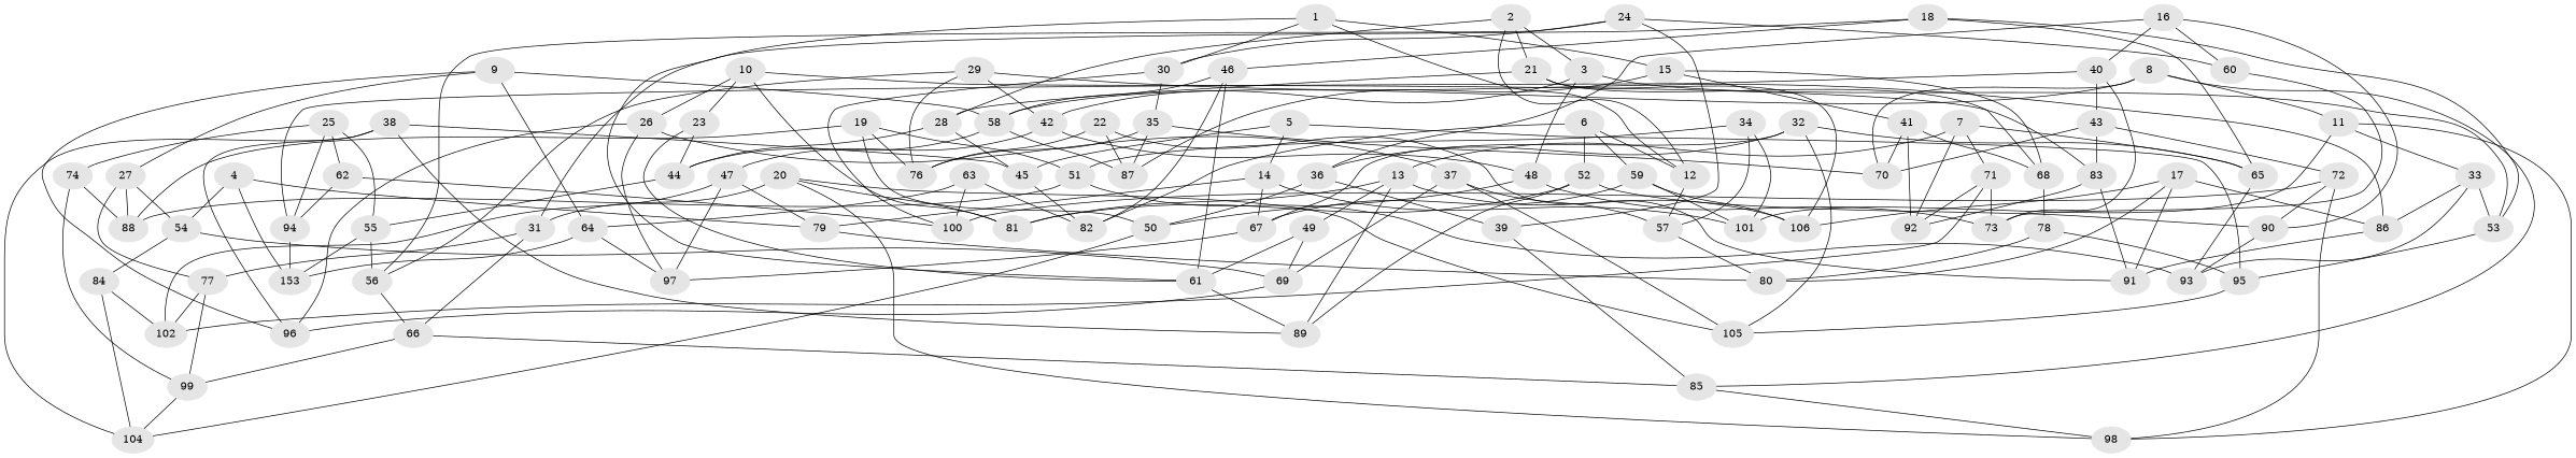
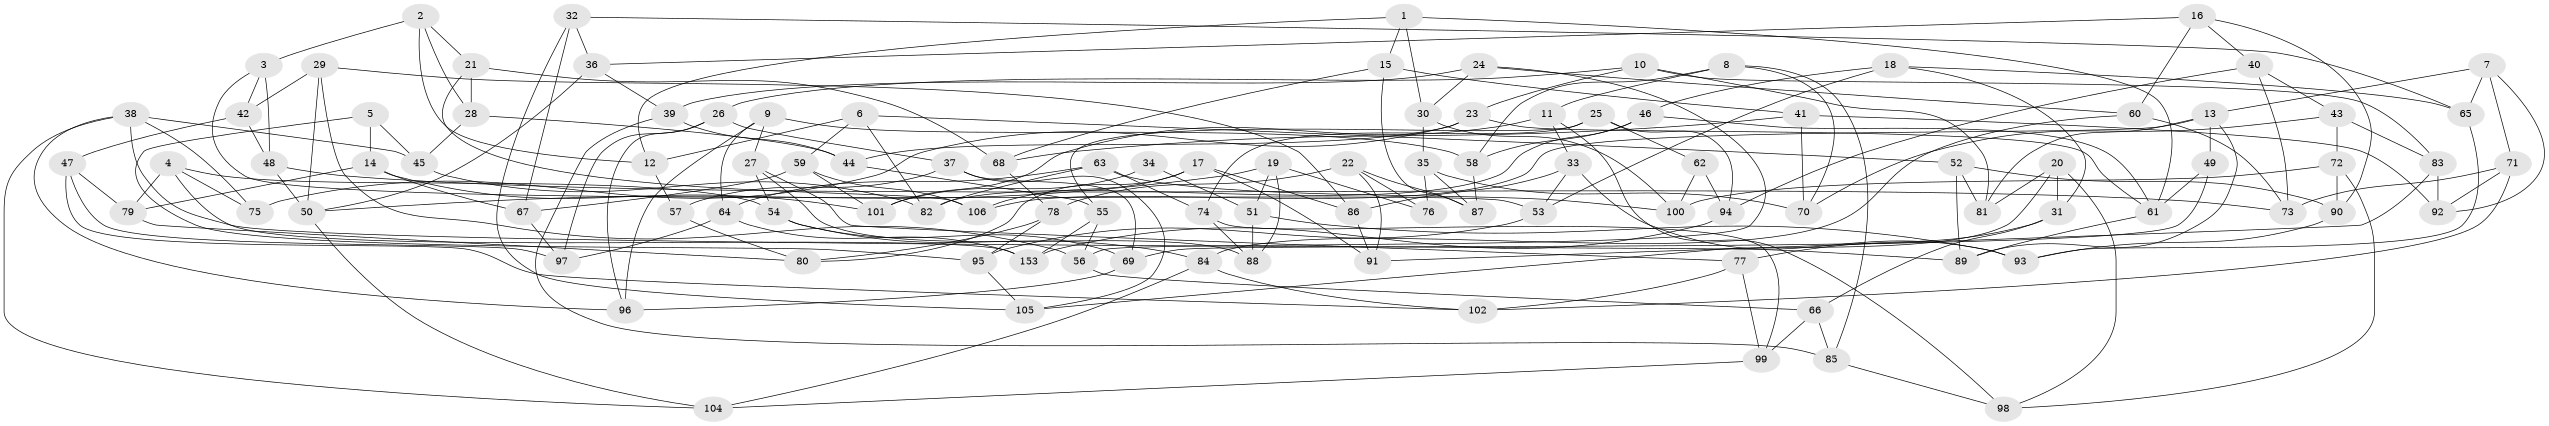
  graph {
    node [color=gray90 style=filled]
    1
    12
    15
    30
    61
    57
    41
    68
    87
    35
    100
    49
    69
    2
    3
    21
    28
    42
    48
    53
    106
    45
    44
    47
    50
    73
    95
    4
    54
+   75
    79
    n32 [label=153]
    84
    80
    5
    14
    101
    67
    82
    105
    6
    52
    59
    81
    89
    90
    7
    13
    65
    71
    92
    93
    102
    8
    11
    58
    70
    85
    33
    98
    9
    27
    64
    96
    88
    77
    97
    10
    23
    26
    83
    37
    91
    86
    78
    16
    36
    40
    60
    39
    94
    43
    17
    18
    31
    46
    66
    19
    51
    76
    104
    20
    22
    55
    24
    56
    25
    62
    74
    99
    29
    32
    34
    38
    72
    63
    1 -- 12
    1 -- 15
    1 -- 30
    1 -- 61
    12 -- 57
    15 -- 41
    15 -- 68
    15 -- 87
    30 -- 35
    30 -- 100
    61 -- 89
    57 -- 80
    41 -- 68
    41 -- 92
    41 -- 70
    68 -- 78
    35 -- 87
    35 -- 70
    35 -- 76
    49 -- 61
    49 -- 69
    69 -- 96
    2 -- 12
    2 -- 3
    2 -- 21
    2 -- 28
    3 -- 42
    3 -- 48
    3 -- 53
    21 -- 68
    21 -- 28
    21 -- 106
    28 -- 45
    28 -- 44
    42 -- 48
    42 -- 47
    48 -- 50
    48 -- 73
    53 -- 95
    45 -- 82
    44 -- 55
    47 -- 79
    47 -- 102
    47 -- 97
    50 -- 104
    95 -- 105
    4 -- 54
+   4 -- 75
    4 -- 79
    4 -- n32
    54 -- 69
    54 -- 84
    79 -- 80
    84 -- 102
    84 -- 104
    5 -- 45
    5 -- 95
    5 -- 14
    14 -- 79
    14 -- 101
    14 -- 67
    67 -- 97
    6 -- 12
    6 -- 82
    6 -- 52
    6 -- 59
    52 -- 81
    52 -- 89
    52 -- 90
    59 -- 106
    59 -- 101
    59 -- 67
    90 -- 93
    7 -- 13
    7 -- 65
    7 -- 71
    7 -- 92
    13 -- 49
    13 -- 106
    13 -- 81
    13 -- 89
    65 -- 93
    71 -- 73
    71 -- 92
    71 -- 102
    8 -- 11
    8 -- 58
    8 -- 70
    8 -- 85
    11 -- 101
    11 -- 33
    11 -- 98
    58 -- 87
    85 -- 98
    33 -- 53
    33 -- 93
    33 -- 86
    9 -- 58
    9 -- 27
    9 -- 64
    9 -- 96
    27 -- 54
    27 -- 88
    27 -- 77
    64 -- n32
    64 -- 97
    77 -- 102
    77 -- 99
    10 -- 81
    10 -- 23
    10 -- 26
    10 -- 83
    23 -- 61
    23 -- 44
+   23 -- 75
    26 -- 96
    26 -- 97
    26 -- 37
    83 -- 92
    83 -- 91
    37 -- 57
    37 -- 69
    37 -- 105
    86 -- 91
    78 -- 95
    78 -- 80
    16 -- 90
    16 -- 36
    16 -- 40
    16 -- 60
    36 -- 50
    36 -- 39
    40 -- 73
    40 -- 94
    40 -- 43
    60 -- 73
-   58 -- 44
+   60 -- 84
+   39 -- 44
    39 -- 85
    94 -- n32
    43 -- 70
    43 -- 83
    43 -- 72
    17 -- 106
    17 -- 80
    17 -- 91
    17 -- 86
    18 -- 53
    18 -- 65
    18 -- 31
    18 -- 46
    31 -- 77
    31 -- 66
    46 -- 61
    46 -- 82
    46 -- 58
    66 -- 85
    66 -- 99
    19 -- 50
    19 -- 88
    19 -- 51
    19 -- 76
    51 -- 93
    51 -- 88
    20 -- 105
    20 -- 81
    20 -- 98
    20 -- 31
    22 -- 87
    22 -- 91
+   22 -- 78
    22 -- 76
    55 -- n32
    55 -- 56
    24 -- 30
    24 -- 60
    24 -- 39
    24 -- 56
    56 -- 66
    25 -- 94
    25 -- 55
    25 -- 62
    25 -- 74
    62 -- 100
    62 -- 94
    74 -- 88
    74 -- 99
    99 -- 104
    29 -- 42
    29 -- 86
-   29 -- 76
+   29 -- 50
    29 -- 56
    32 -- 67
    32 -- 105
    32 -- 65
    32 -- 36
-   34 -- 57
    34 -- 101
    34 -- 51
    38 -- 45
+   38 -- 75
    38 -- 89
    38 -- 96
    38 -- 104
    72 -- 100
    72 -- 90
    72 -- 98
    63 -- 100
    63 -- 82
    63 -- 64
+   63 -- 74
  }
